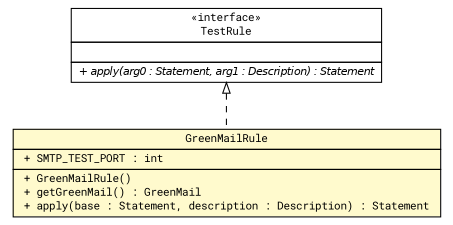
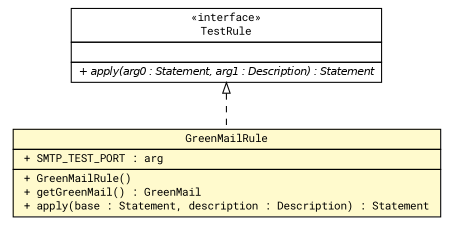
  digraph {
    nodesep=0.25
    ranksep=0.5
    fontname="Roboto Mono"
    node [fontcolor=black fontname="Roboto Mono" fontsize=10.0 shape=plaintext]
-   n1 [label=<<table title="broadcaststudio.spring.services.mail.test.GreenMailRule" border="0" cellborder="1" cellspacing="0" cellpadding="2" port="p" bgcolor="lemonChiffon" href="./GreenMailRule.html"> 		<tr><td><table border="0" cellspacing="0" cellpadding="1"> <tr><td align="center" balign="center"> GreenMailRule </td></tr> 		</table></td></tr> 		<tr><td><table border="0" cellspacing="0" cellpadding="1"> <tr><td align="left" balign="left"> + SMTP_TEST_PORT : int </td></tr> 		</table></td></tr> 		<tr><td><table border="0" cellspacing="0" cellpadding="1"> <tr><td align="left" balign="left"> + GreenMailRule() </td></tr> <tr><td align="left" balign="left"> + getGreenMail() : GreenMail </td></tr> <tr><td align="left" balign="left"> + apply(base : Statement, description : Description) : Statement </td></tr> 		</table></td></tr> 		</table>>]
+   n1 [label=<<table title="broadcaststudio.spring.services.mail.test.GreenMailRule" border="0" cellborder="1" cellspacing="0" cellpadding="2" port="p" bgcolor="lemonChiffon" href="./GreenMailRule.html"> 		<tr><td><table border="0" cellspacing="0" cellpadding="1"> <tr><td align="center" balign="center"> GreenMailRule </td></tr> 		</table></td></tr> 		<tr><td><table border="0" cellspacing="0" cellpadding="1"> <tr><td align="left" balign="left"> + SMTP_TEST_PORT : arg </td></tr> 		</table></td></tr> 		<tr><td><table border="0" cellspacing="0" cellpadding="1"> <tr><td align="left" balign="left"> + GreenMailRule() </td></tr> <tr><td align="left" balign="left"> + getGreenMail() : GreenMail </td></tr> <tr><td align="left" balign="left"> + apply(base : Statement, description : Description) : Statement </td></tr> 		</table></td></tr> 		</table>>]
    n2 [label=<<table title="org.junit.rules.TestRule" border="0" cellborder="1" cellspacing="0" cellpadding="2" port="p" href="http://java.sun.com/j2se/1.4.2/docs/api/org/junit/rules/TestRule.html"> 		<tr><td><table border="0" cellspacing="0" cellpadding="1"> <tr><td align="center" balign="center"> &#171;interface&#187; </td></tr> <tr><td align="center" balign="center"> TestRule </td></tr> 		</table></td></tr> 		<tr><td><table border="0" cellspacing="0" cellpadding="1"> <tr><td align="left" balign="left">  </td></tr> 		</table></td></tr> 		<tr><td><table border="0" cellspacing="0" cellpadding="1"> <tr><td align="left" balign="left"><font face="Helvetica-Oblique" point-size="10.0"> + apply(arg0 : Statement, arg1 : Description) : Statement </font></td></tr> 		</table></td></tr> 		</table>>]
    n2 -> n1 [arrowtail=empty dir=back fontname="Roboto Mono" fontsize=10 headport=p labelfontname=Helvetica labelfontsize=10 style=dashed tailport=p]
  }
